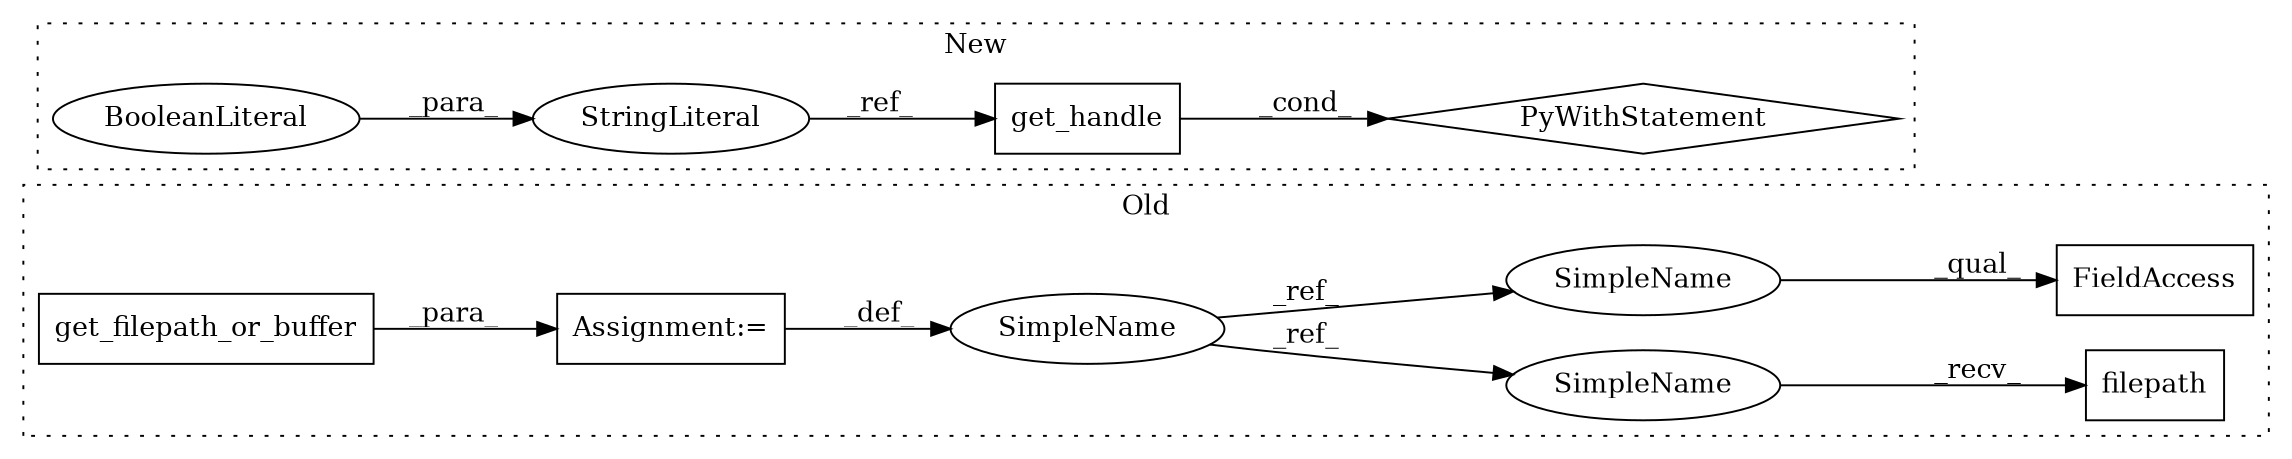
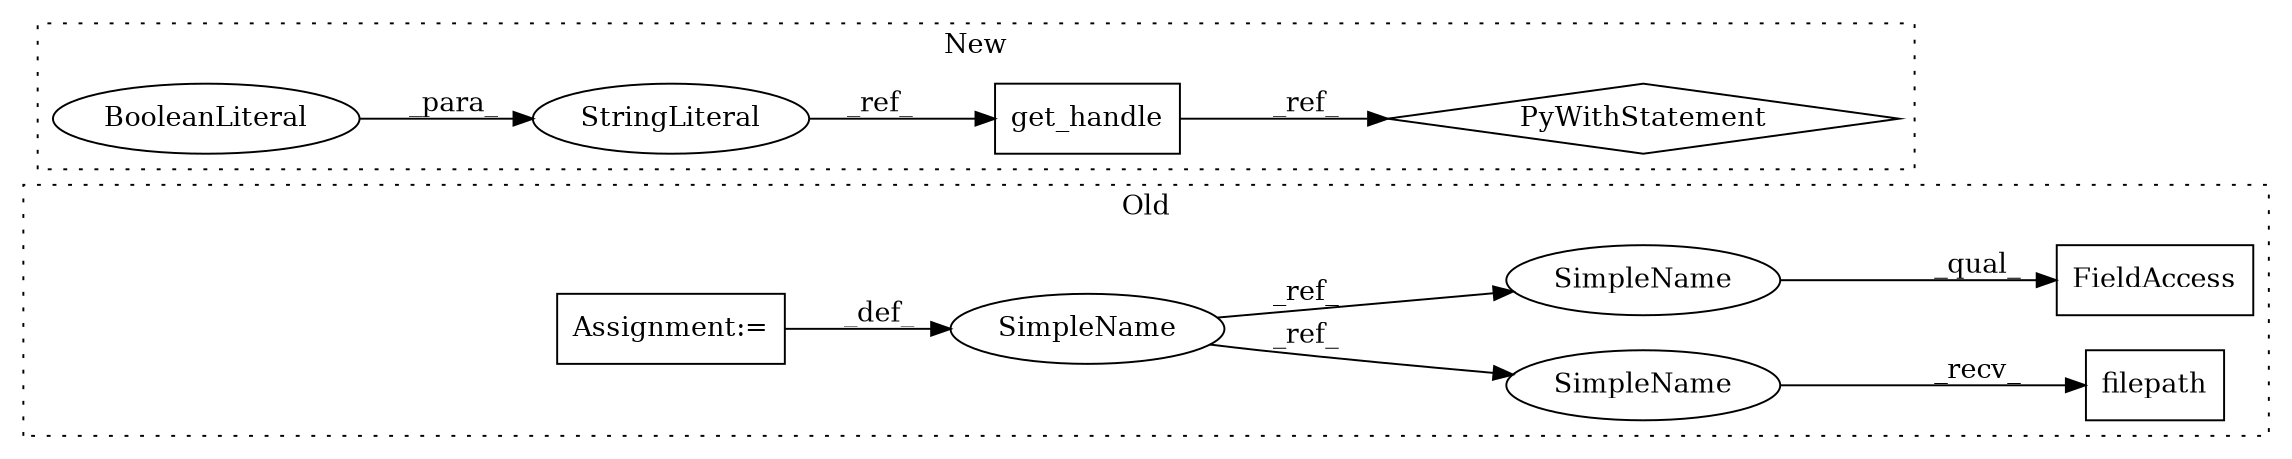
  digraph {
    rankdir=LR
    node [a=32 l=6 s=1403 shape=box]
    n1 [l=7 label=filepath s=1449]
    n2 [a=42 label=SimpleName s=577 shape=ellipse]
    n3 [a=22 l=25 label=FieldAccess]
-   n4 [l="23,1" label=get_filepath_or_buffer s="584,632"]
    n5 [a=7 l=1 label="Assignment:=" s=583]
    n6 [a=42 label=SimpleName s=1442 shape=ellipse]
    n7 [a=42 label=SimpleName shape=ellipse]
    n8 [l="11,1" label=get_handle s="1315,1357"]
    n9 [a=45 l=4 label=StringLiteral s=1331 shape=ellipse]
    n10 [a=9 l=5 label=BooleanLiteral s=1352 shape=ellipse]
    n11 [a=104 l="10,2" label=PyWithStatement s="1305,1358" shape=diamond]
    subgraph cluster_1 {
      label=Old
      style=dotted
      n1
      n2
      n3
-     n4
      n5
      n6
      n7
    }
    subgraph cluster_2 {
      label=New
      style=dotted
      n8
      n9
      n10
      n11
    }
    n2 -> n6 [label=_ref_]
    n2 -> n7 [label=_ref_]
-   n4 -> n5 [label=_para_]
    n5 -> n2 [label=_def_]
    n6 -> n1 [label=_recv_]
    n7 -> n3 [label=_qual_]
-   n8 -> n11 [label=_cond_]
+   n8 -> n11 [label=_ref_]
    n9 -> n8 [label=_ref_]
    n10 -> n9 [label=_para_]
  }
